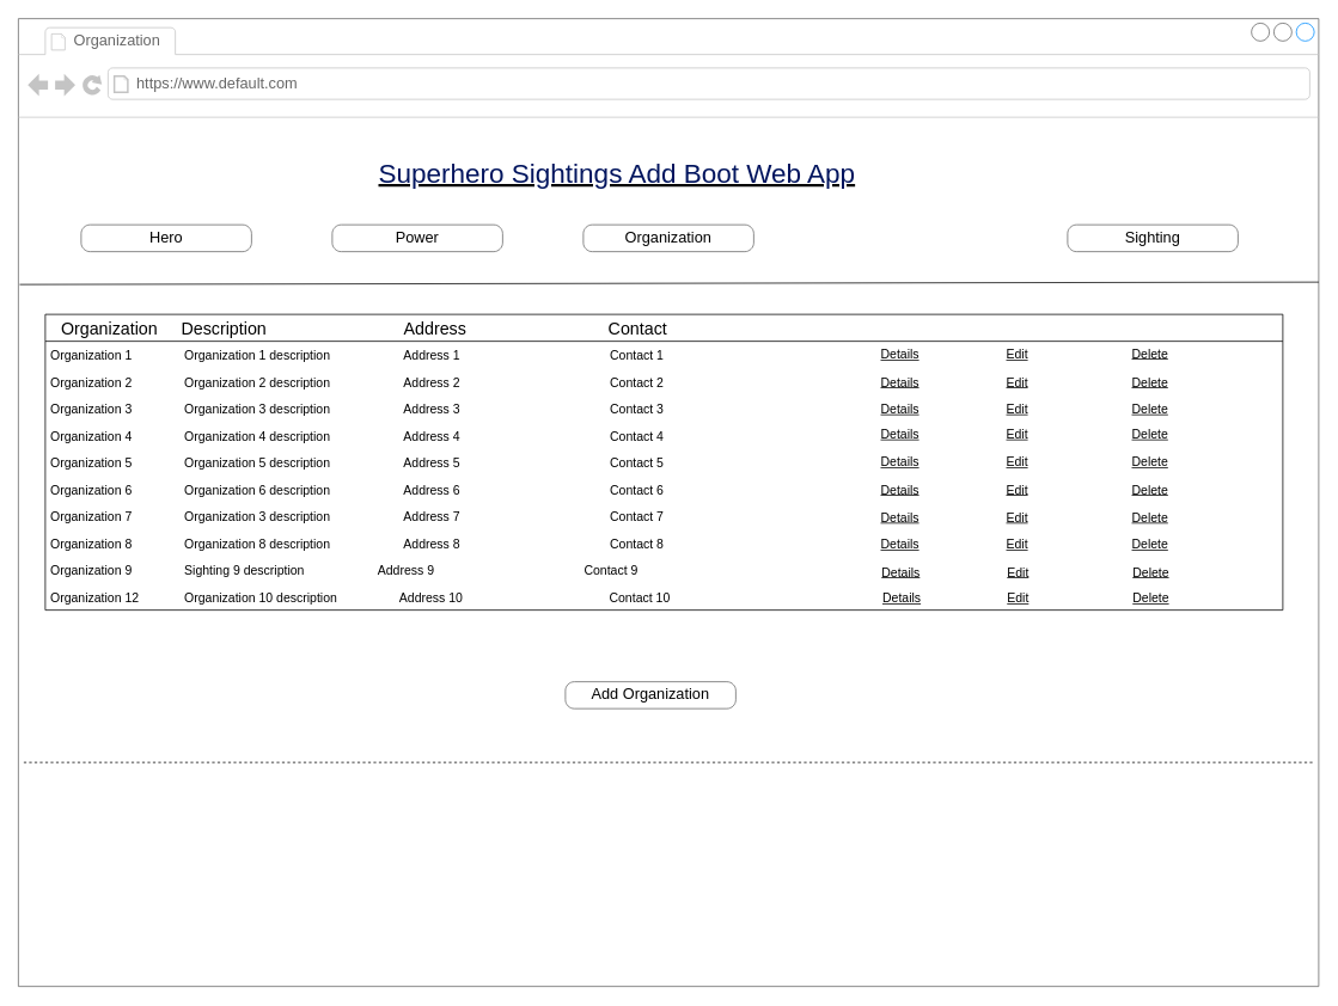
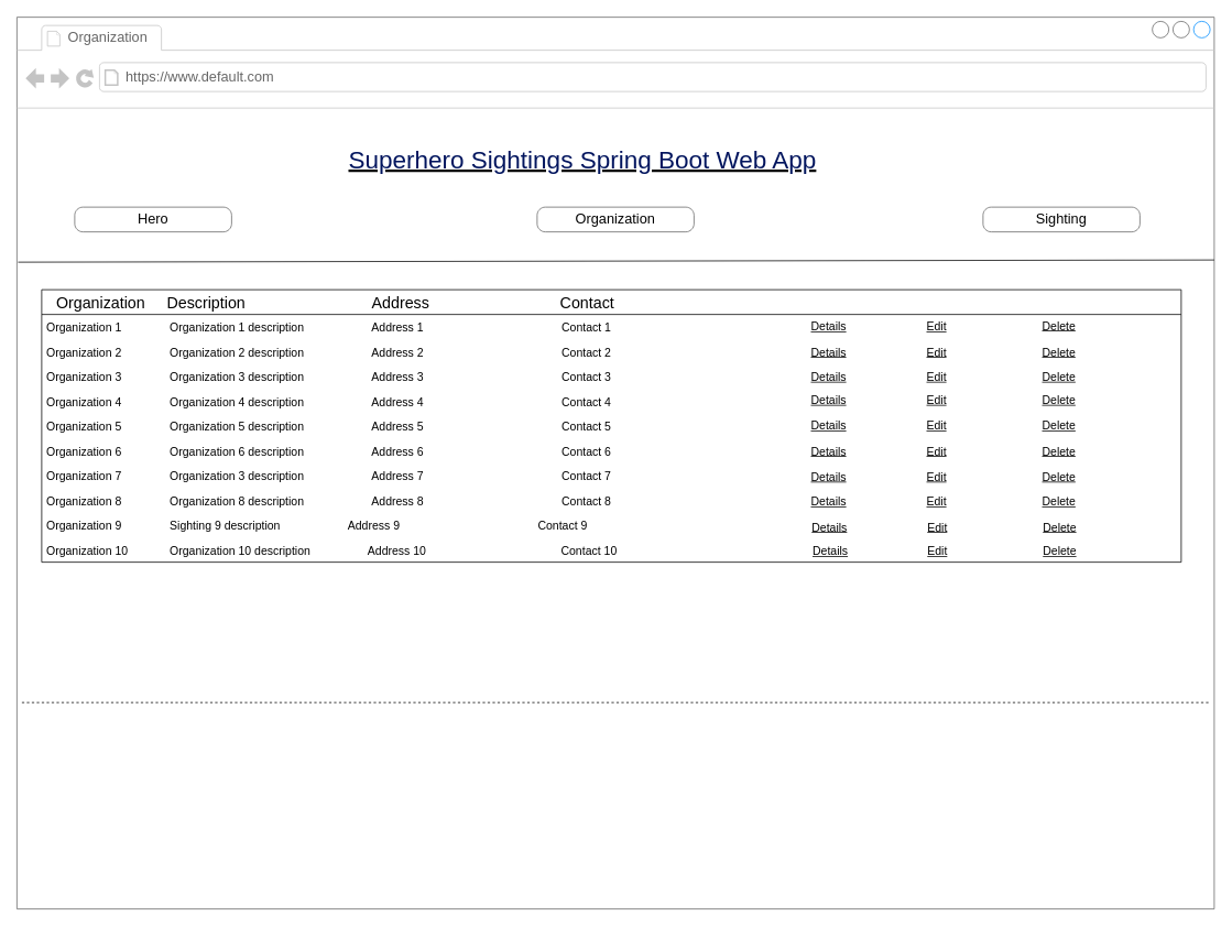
  <mxCell id="0" />
  <mxCell id="1" parent="0" />
  <mxCell id="2" value="" style="strokeWidth=1;shadow=0;dashed=0;align=left;html=1;shape=mxgraph.mockup.containers.browserWindow;rSize=0;strokeColor=#666666;mainText=,;recursiveResize=0;rounded=0;labelBackgroundColor=none;fontFamily=Verdana;fontSize=12" parent="1" vertex="1"><mxGeometry x="20" y="20" width="1450" height="1080" as="geometry" /></mxCell>
  <mxCell id="3" value="Organization" style="strokeWidth=1;shadow=0;dashed=0;align=center;html=1;shape=mxgraph.mockup.containers.anchor;fontSize=17;fontColor=#666666;align=left;" parent="2" vertex="1"><mxGeometry x="60" y="12" width="150" height="26" as="geometry" /></mxCell>
  <mxCell id="4" value="https://www.default.com" style="strokeWidth=1;shadow=0;dashed=0;align=center;html=1;shape=mxgraph.mockup.containers.anchor;rSize=0;fontSize=17;fontColor=#666666;align=left;" parent="2" vertex="1"><mxGeometry x="130" y="60" width="250" height="26" as="geometry" /></mxCell>
- <mxCell id="5" value="&lt;h2 style=&quot;box-sizing: border-box; margin-top: 0px; margin-bottom: 0.5rem; font-weight: 300; line-height: 1.2; font-size: 1.875rem; font-family: Arial, Helvetica, sans-serif; color: rgb(2, 21, 94); padding-top: 12px; padding-bottom: 0px; background-color: rgb(255, 255, 255);&quot; id=&quot;yui_3_17_2_1_1667340755161_39&quot;&gt;Superhero Sightings Add Boot Web App&lt;/h2&gt;" style="text;html=1;points=[];align=left;verticalAlign=top;spacingTop=-4;fontSize=30;fontFamily=Verdana;fontStyle=4" parent="2" vertex="1"><mxGeometry x="400" y="140" width="590" height="50" as="geometry" /></mxCell>
+ <mxCell id="5" value="&lt;h2 style=&quot;box-sizing: border-box; margin-top: 0px; margin-bottom: 0.5rem; font-weight: 300; line-height: 1.2; font-size: 1.875rem; font-family: Arial, Helvetica, sans-serif; color: rgb(2, 21, 94); padding-top: 12px; padding-bottom: 0px; background-color: rgb(255, 255, 255);&quot; id=&quot;yui_3_17_2_1_1667340755161_39&quot;&gt;Superhero Sightings Spring Boot Web App&lt;/h2&gt;" style="text;html=1;points=[];align=left;verticalAlign=top;spacingTop=-4;fontSize=30;fontFamily=Verdana;fontStyle=4" parent="2" vertex="1"><mxGeometry x="400" y="140" width="590" height="50" as="geometry" /></mxCell>
  <mxCell id="6" value="" style="group" parent="2" vertex="1" connectable="0"><mxGeometry x="70" y="230" width="1020" height="30" as="geometry" /></mxCell>
  <mxCell id="7" value="Hero" style="strokeWidth=1;shadow=0;dashed=0;align=center;html=1;shape=mxgraph.mockup.buttons.button;strokeColor=#666666;mainText=;buttonStyle=round;fontSize=17;fontStyle=0;fillColor=none;whiteSpace=wrap;rounded=0;labelBackgroundColor=none;" parent="6" vertex="1"><mxGeometry width="190" height="30" as="geometry" /></mxCell>
- <mxCell id="8" value="Power" style="strokeWidth=1;shadow=0;dashed=0;align=center;html=1;shape=mxgraph.mockup.buttons.button;strokeColor=#666666;mainText=;buttonStyle=round;fontSize=17;fontStyle=0;fillColor=none;whiteSpace=wrap;rounded=0;labelBackgroundColor=none;" parent="6" vertex="1"><mxGeometry x="280" width="190" height="30" as="geometry" /></mxCell>
  <mxCell id="9" value="Organization" style="strokeWidth=1;shadow=0;dashed=0;align=center;html=1;shape=mxgraph.mockup.buttons.button;strokeColor=#666666;mainText=;buttonStyle=round;fontSize=17;fontStyle=0;fillColor=none;whiteSpace=wrap;rounded=0;labelBackgroundColor=none;" parent="6" vertex="1"><mxGeometry x="560" width="190" height="30" as="geometry" /></mxCell>
  <mxCell id="10" value="Sighting" style="strokeWidth=1;shadow=0;dashed=0;align=center;html=1;shape=mxgraph.mockup.buttons.button;strokeColor=#666666;mainText=;buttonStyle=round;fontSize=17;fontStyle=0;fillColor=none;whiteSpace=wrap;rounded=0;labelBackgroundColor=none;" parent="2" vertex="1"><mxGeometry x="1170" y="230" width="190" height="30" as="geometry" /></mxCell>
  <mxCell id="11" value="   Organization     Description                             Address                              Contact                                " style="swimlane;fontStyle=0;childLayout=stackLayout;horizontal=1;startSize=30;horizontalStack=0;resizeParent=1;resizeParentMax=0;resizeLast=0;collapsible=1;marginBottom=0;fontSize=19;align=left;" parent="2" vertex="1"><mxGeometry x="30" y="330" width="1380" height="330" as="geometry" /></mxCell>
  <mxCell id="12" value="Organization 1               Organization 1 description                     Address 1                                           Contact 1                        " style="text;strokeColor=none;fillColor=none;align=left;verticalAlign=middle;spacingLeft=4;spacingRight=4;overflow=hidden;points=[[0,0.5],[1,0.5]];portConstraint=eastwest;rotatable=0;fontSize=14;fontStyle=0" parent="11" vertex="1"><mxGeometry y="30" width="1380" height="30" as="geometry" /></mxCell>
  <mxCell id="13" value="Organization 2               Organization 2 description                     Address 2                                           Contact 2                 " style="text;strokeColor=none;fillColor=none;align=left;verticalAlign=middle;spacingLeft=4;spacingRight=4;overflow=hidden;points=[[0,0.5],[1,0.5]];portConstraint=eastwest;rotatable=0;fontSize=14;fontStyle=0" parent="11" vertex="1"><mxGeometry y="60" width="1380" height="30" as="geometry" /></mxCell>
  <mxCell id="14" value="Organization 3               Organization 3 description                     Address 3                                           Contact 3                           " style="text;strokeColor=none;fillColor=none;align=left;verticalAlign=middle;spacingLeft=4;spacingRight=4;overflow=hidden;points=[[0,0.5],[1,0.5]];portConstraint=eastwest;rotatable=0;fontSize=14;fontStyle=0" parent="11" vertex="1"><mxGeometry y="90" width="1380" height="30" as="geometry" /></mxCell>
  <mxCell id="15" value="Organization 4               Organization 4 description                     Address 4                                           Contact 4                  " style="text;strokeColor=none;fillColor=none;align=left;verticalAlign=middle;spacingLeft=4;spacingRight=4;overflow=hidden;points=[[0,0.5],[1,0.5]];portConstraint=eastwest;rotatable=0;fontSize=14;fontStyle=0" parent="11" vertex="1"><mxGeometry y="120" width="1380" height="30" as="geometry" /></mxCell>
  <mxCell id="16" value="Organization 5               Organization 5 description                     Address 5                                           Contact 5                " style="text;strokeColor=none;fillColor=none;align=left;verticalAlign=middle;spacingLeft=4;spacingRight=4;overflow=hidden;points=[[0,0.5],[1,0.5]];portConstraint=eastwest;rotatable=0;fontSize=14;fontStyle=0" parent="11" vertex="1"><mxGeometry y="150" width="1380" height="30" as="geometry" /></mxCell>
  <mxCell id="17" value="Organization 6               Organization 6 description                     Address 6                                           Contact 6               " style="text;strokeColor=none;fillColor=none;align=left;verticalAlign=middle;spacingLeft=4;spacingRight=4;overflow=hidden;points=[[0,0.5],[1,0.5]];portConstraint=eastwest;rotatable=0;fontSize=14;fontStyle=0" parent="11" vertex="1"><mxGeometry y="180" width="1380" height="30" as="geometry" /></mxCell>
  <mxCell id="18" value="Organization 7               Organization 3 description                     Address 7                                           Contact 7    " style="text;strokeColor=none;fillColor=none;align=left;verticalAlign=middle;spacingLeft=4;spacingRight=4;overflow=hidden;points=[[0,0.5],[1,0.5]];portConstraint=eastwest;rotatable=0;fontSize=14;fontStyle=0" parent="11" vertex="1"><mxGeometry y="210" width="1380" height="30" as="geometry" /></mxCell>
  <mxCell id="19" value="Organization 8               Organization 8 description                     Address 8                                           Contact 8                 " style="text;strokeColor=none;fillColor=none;align=left;verticalAlign=middle;spacingLeft=4;spacingRight=4;overflow=hidden;points=[[0,0.5],[1,0.5]];portConstraint=eastwest;rotatable=0;fontSize=14;fontStyle=0" parent="11" vertex="1"><mxGeometry y="240" width="1380" height="30" as="geometry" /></mxCell>
  <mxCell id="20" value="Organization 9               Sighting 9 description                     Address 9                                           Contact 9                  " style="text;strokeColor=none;fillColor=none;align=left;verticalAlign=middle;spacingLeft=4;spacingRight=4;overflow=hidden;points=[[0,0.5],[1,0.5]];portConstraint=eastwest;rotatable=0;fontSize=14;fontStyle=0" parent="11" vertex="1"><mxGeometry y="270" width="1380" height="30" as="geometry" /></mxCell>
- <mxCell id="21" value="Organization 12             Organization 10 description                  Address 10                                          Contact 10                   " style="text;strokeColor=none;fillColor=none;align=left;verticalAlign=middle;spacingLeft=4;spacingRight=4;overflow=hidden;points=[[0,0.5],[1,0.5]];portConstraint=eastwest;rotatable=0;fontSize=14;fontStyle=0" parent="11" vertex="1"><mxGeometry y="300" width="1380" height="30" as="geometry" /></mxCell>
+ <mxCell id="21" value="Organization 10             Organization 10 description                  Address 10                                          Contact 10                   " style="text;strokeColor=none;fillColor=none;align=left;verticalAlign=middle;spacingLeft=4;spacingRight=4;overflow=hidden;points=[[0,0.5],[1,0.5]];portConstraint=eastwest;rotatable=0;fontSize=14;fontStyle=0" parent="11" vertex="1"><mxGeometry y="300" width="1380" height="30" as="geometry" /></mxCell>
  <mxCell id="22" value="Details" style="text;html=1;strokeColor=none;fillColor=none;align=left;verticalAlign=middle;whiteSpace=wrap;rounded=0;fontSize=14;fontStyle=4" parent="2" vertex="1"><mxGeometry x="960" y="360" width="70" height="30" as="geometry" /></mxCell>
  <mxCell id="23" value="Details" style="text;html=1;strokeColor=none;fillColor=none;align=left;verticalAlign=middle;whiteSpace=wrap;rounded=0;fontSize=14;fontStyle=4" parent="2" vertex="1"><mxGeometry x="960" y="391" width="70" height="30" as="geometry" /></mxCell>
  <mxCell id="24" value="Edit" style="text;html=1;strokeColor=none;fillColor=none;align=left;verticalAlign=middle;whiteSpace=wrap;rounded=0;fontSize=14;fontStyle=4" parent="2" vertex="1"><mxGeometry x="1100" y="391" width="90" height="30" as="geometry" /></mxCell>
  <mxCell id="25" value="Delete" style="text;html=1;strokeColor=none;fillColor=none;align=left;verticalAlign=middle;whiteSpace=wrap;rounded=0;fontSize=14;fontStyle=4" parent="2" vertex="1"><mxGeometry x="1240" y="391" width="130" height="30" as="geometry" /></mxCell>
  <mxCell id="26" value="Details" style="text;html=1;strokeColor=none;fillColor=none;align=left;verticalAlign=middle;whiteSpace=wrap;rounded=0;fontSize=14;fontStyle=4" parent="2" vertex="1"><mxGeometry x="960" y="421" width="70" height="30" as="geometry" /></mxCell>
  <mxCell id="27" value="Details" style="text;html=1;strokeColor=none;fillColor=none;align=left;verticalAlign=middle;whiteSpace=wrap;rounded=0;fontSize=14;fontStyle=4" parent="2" vertex="1"><mxGeometry x="960" y="449" width="70" height="30" as="geometry" /></mxCell>
  <mxCell id="28" value="Edit" style="text;html=1;strokeColor=none;fillColor=none;align=left;verticalAlign=middle;whiteSpace=wrap;rounded=0;fontSize=14;fontStyle=4" parent="2" vertex="1"><mxGeometry x="1100" y="449" width="90" height="30" as="geometry" /></mxCell>
  <mxCell id="29" value="Delete" style="text;html=1;strokeColor=none;fillColor=none;align=left;verticalAlign=middle;whiteSpace=wrap;rounded=0;fontSize=14;fontStyle=4" parent="2" vertex="1"><mxGeometry x="1240" y="449" width="130" height="30" as="geometry" /></mxCell>
  <mxCell id="30" value="Edit" style="text;html=1;strokeColor=none;fillColor=none;align=left;verticalAlign=middle;whiteSpace=wrap;rounded=0;fontSize=14;fontStyle=4" parent="2" vertex="1"><mxGeometry x="1100" y="421" width="90" height="30" as="geometry" /></mxCell>
  <mxCell id="31" value="Delete" style="text;html=1;strokeColor=none;fillColor=none;align=left;verticalAlign=middle;whiteSpace=wrap;rounded=0;fontSize=14;fontStyle=4" parent="2" vertex="1"><mxGeometry x="1240" y="421" width="130" height="30" as="geometry" /></mxCell>
- <mxCell id="32" value="Add Organization" style="strokeWidth=1;shadow=0;dashed=0;align=center;html=1;shape=mxgraph.mockup.buttons.button;strokeColor=#666666;mainText=;buttonStyle=round;fontSize=17;fontStyle=0;fillColor=none;whiteSpace=wrap;rounded=0;labelBackgroundColor=none;" parent="2" vertex="1"><mxGeometry x="610" y="740" width="190" height="30" as="geometry" /></mxCell>
  <mxCell id="33" value="" style="endArrow=none;html=1;rounded=0;exitX=0.001;exitY=0.202;exitDx=0;exitDy=0;exitPerimeter=0;entryX=1;entryY=0.2;entryDx=0;entryDy=0;entryPerimeter=0;" parent="1" edge="1"><mxGeometry width="50" height="50" relative="1" as="geometry"><mxPoint x="21.45" y="316.68" as="sourcePoint" /><mxPoint x="1470" y="314" as="targetPoint" /></mxGeometry></mxCell>
  <mxCell id="34" value="Edit" style="text;html=1;strokeColor=none;fillColor=none;align=left;verticalAlign=middle;whiteSpace=wrap;rounded=0;fontSize=14;fontStyle=4" parent="1" vertex="1"><mxGeometry x="1120" y="380" width="90" height="30" as="geometry" /></mxCell>
  <mxCell id="35" value="Delete" style="text;html=1;strokeColor=none;fillColor=none;align=left;verticalAlign=middle;whiteSpace=wrap;rounded=0;fontSize=14;fontStyle=4" parent="1" vertex="1"><mxGeometry x="1260" y="379" width="130" height="30" as="geometry" /></mxCell>
  <mxCell id="36" value="Details" style="text;html=1;strokeColor=none;fillColor=none;align=left;verticalAlign=middle;whiteSpace=wrap;rounded=0;fontSize=14;fontStyle=4" parent="1" vertex="1"><mxGeometry x="980" y="500" width="70" height="30" as="geometry" /></mxCell>
  <mxCell id="37" value="Details" style="text;html=1;strokeColor=none;fillColor=none;align=left;verticalAlign=middle;whiteSpace=wrap;rounded=0;fontSize=14;fontStyle=4" parent="1" vertex="1"><mxGeometry x="980" y="531" width="70" height="30" as="geometry" /></mxCell>
  <mxCell id="38" value="Edit" style="text;html=1;strokeColor=none;fillColor=none;align=left;verticalAlign=middle;whiteSpace=wrap;rounded=0;fontSize=14;fontStyle=4" parent="1" vertex="1"><mxGeometry x="1120" y="531" width="90" height="30" as="geometry" /></mxCell>
  <mxCell id="39" value="Delete" style="text;html=1;strokeColor=none;fillColor=none;align=left;verticalAlign=middle;whiteSpace=wrap;rounded=0;fontSize=14;fontStyle=4" parent="1" vertex="1"><mxGeometry x="1260" y="531" width="130" height="30" as="geometry" /></mxCell>
  <mxCell id="40" value="Details" style="text;html=1;strokeColor=none;fillColor=none;align=left;verticalAlign=middle;whiteSpace=wrap;rounded=0;fontSize=14;fontStyle=4" parent="1" vertex="1"><mxGeometry x="980" y="562" width="70" height="30" as="geometry" /></mxCell>
  <mxCell id="41" value="Details" style="text;html=1;strokeColor=none;fillColor=none;align=left;verticalAlign=middle;whiteSpace=wrap;rounded=0;fontSize=14;fontStyle=4" parent="1" vertex="1"><mxGeometry x="980" y="592" width="70" height="30" as="geometry" /></mxCell>
  <mxCell id="42" value="Edit" style="text;html=1;strokeColor=none;fillColor=none;align=left;verticalAlign=middle;whiteSpace=wrap;rounded=0;fontSize=14;fontStyle=4" parent="1" vertex="1"><mxGeometry x="1120" y="592" width="90" height="30" as="geometry" /></mxCell>
  <mxCell id="43" value="Delete" style="text;html=1;strokeColor=none;fillColor=none;align=left;verticalAlign=middle;whiteSpace=wrap;rounded=0;fontSize=14;fontStyle=4" parent="1" vertex="1"><mxGeometry x="1260" y="592" width="130" height="30" as="geometry" /></mxCell>
  <mxCell id="44" value="Edit" style="text;html=1;strokeColor=none;fillColor=none;align=left;verticalAlign=middle;whiteSpace=wrap;rounded=0;fontSize=14;fontStyle=4" parent="1" vertex="1"><mxGeometry x="1120" y="562" width="90" height="30" as="geometry" /></mxCell>
  <mxCell id="45" value="Delete" style="text;html=1;strokeColor=none;fillColor=none;align=left;verticalAlign=middle;whiteSpace=wrap;rounded=0;fontSize=14;fontStyle=4" parent="1" vertex="1"><mxGeometry x="1260" y="562" width="130" height="30" as="geometry" /></mxCell>
  <mxCell id="46" value="Edit" style="text;html=1;strokeColor=none;fillColor=none;align=left;verticalAlign=middle;whiteSpace=wrap;rounded=0;fontSize=14;fontStyle=4" parent="1" vertex="1"><mxGeometry x="1120" y="500" width="90" height="30" as="geometry" /></mxCell>
  <mxCell id="47" value="Delete" style="text;html=1;strokeColor=none;fillColor=none;align=left;verticalAlign=middle;whiteSpace=wrap;rounded=0;fontSize=14;fontStyle=4" parent="1" vertex="1"><mxGeometry x="1260" y="500" width="130" height="30" as="geometry" /></mxCell>
  <mxCell id="48" value="Details" style="text;html=1;strokeColor=none;fillColor=none;align=left;verticalAlign=middle;whiteSpace=wrap;rounded=0;fontSize=14;fontStyle=4" parent="1" vertex="1"><mxGeometry x="981" y="623" width="70" height="30" as="geometry" /></mxCell>
  <mxCell id="49" value="Edit" style="text;html=1;strokeColor=none;fillColor=none;align=left;verticalAlign=middle;whiteSpace=wrap;rounded=0;fontSize=14;fontStyle=4" parent="1" vertex="1"><mxGeometry x="1121" y="623" width="90" height="30" as="geometry" /></mxCell>
  <mxCell id="50" value="Delete" style="text;html=1;strokeColor=none;fillColor=none;align=left;verticalAlign=middle;whiteSpace=wrap;rounded=0;fontSize=14;fontStyle=4" parent="1" vertex="1"><mxGeometry x="1261" y="623" width="130" height="30" as="geometry" /></mxCell>
  <mxCell id="51" value="Delete" style="text;html=1;strokeColor=none;fillColor=none;align=left;verticalAlign=middle;whiteSpace=wrap;rounded=0;fontSize=14;fontStyle=4" parent="1" vertex="1"><mxGeometry x="1261" y="652" width="130" height="30" as="geometry" /></mxCell>
  <mxCell id="52" value="" style="endArrow=none;dashed=1;html=1;rounded=0;fontSize=14;" parent="1" edge="1"><mxGeometry width="50" height="50" relative="1" as="geometry"><mxPoint x="26" y="850" as="sourcePoint" /><mxPoint x="1466" y="850" as="targetPoint" /></mxGeometry></mxCell>
  <mxCell id="53" value="Details" style="text;html=1;strokeColor=none;fillColor=none;align=left;verticalAlign=middle;whiteSpace=wrap;rounded=0;fontSize=14;fontStyle=4" parent="1" vertex="1"><mxGeometry x="982" y="652" width="70" height="30" as="geometry" /></mxCell>
  <mxCell id="54" value="Edit" style="text;html=1;strokeColor=none;fillColor=none;align=left;verticalAlign=middle;whiteSpace=wrap;rounded=0;fontSize=14;fontStyle=4" parent="1" vertex="1"><mxGeometry x="1121" y="652" width="90" height="30" as="geometry" /></mxCell>
